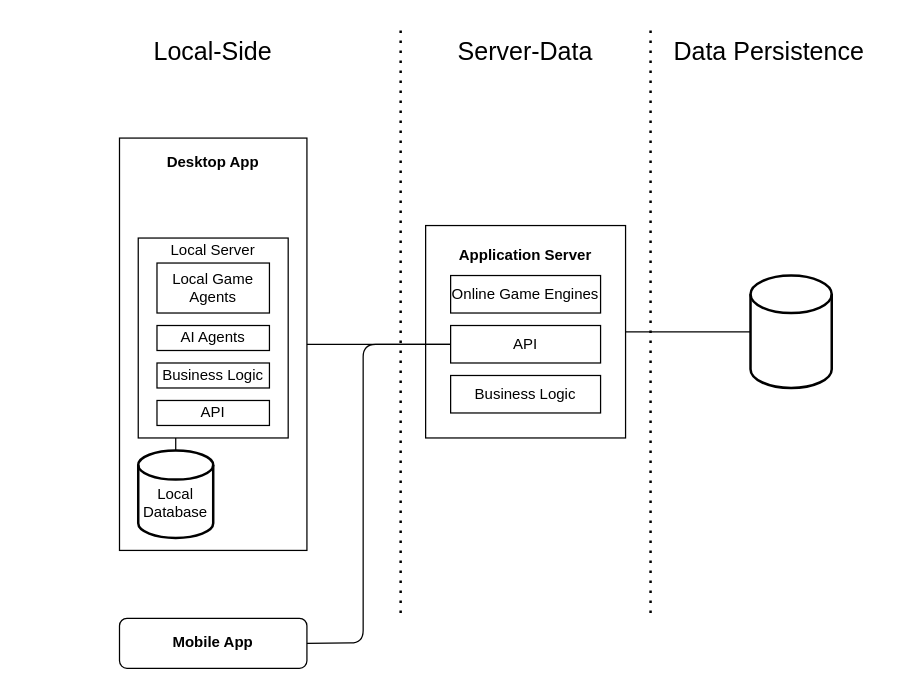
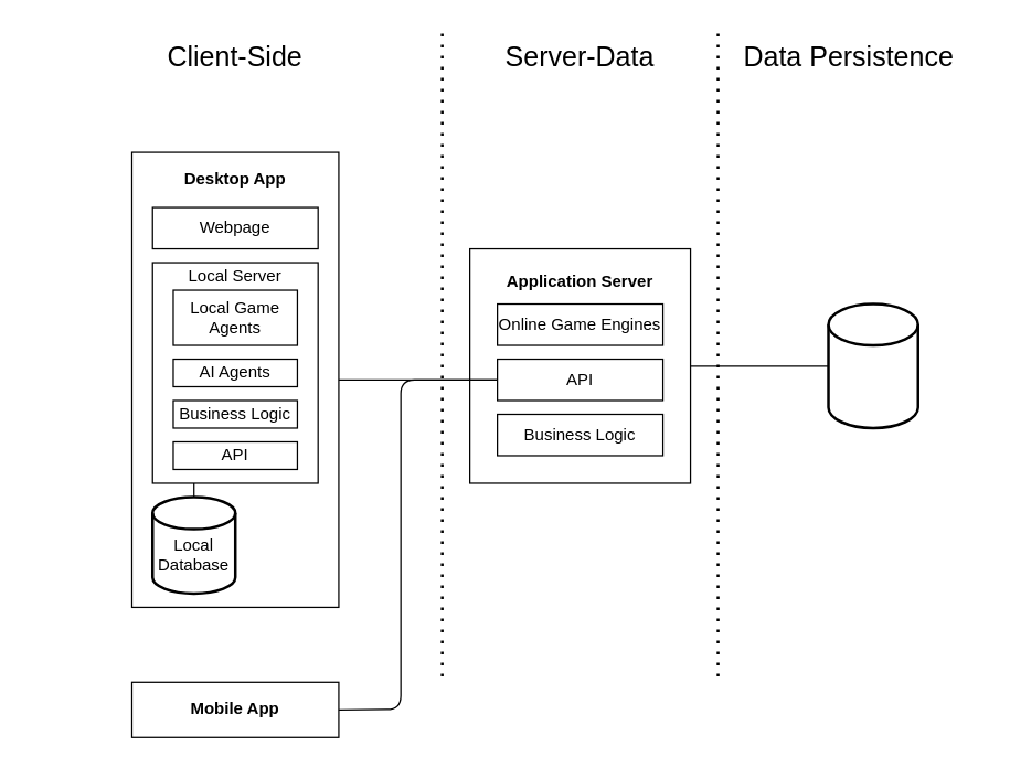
  <mxCell id="0" />
  <mxCell id="1" parent="0" />
  <mxCell id="2" value="" style="rounded=0;whiteSpace=wrap;html=1;" parent="1" vertex="1"><mxGeometry x="95" y="110" width="150" height="330" as="geometry" /></mxCell>
  <mxCell id="3" value="" style="rounded=0;whiteSpace=wrap;html=1;" parent="1" vertex="1"><mxGeometry x="110" y="190" width="120" height="160" as="geometry" /></mxCell>
  <mxCell id="4" value="" style="rounded=0;whiteSpace=wrap;html=1;fontSize=20;" parent="1" vertex="1"><mxGeometry x="340" y="180" width="160" height="170" as="geometry" /></mxCell>
- <mxCell id="5" value="&lt;b&gt;Mobile App&lt;/b&gt;" style="whiteSpace=wrap;html=1;rounded=1;" parent="1" vertex="1"><mxGeometry x="95" y="494.31" width="150" height="40" as="geometry" /></mxCell>
+ <mxCell id="5" value="&lt;b&gt;Mobile App&lt;/b&gt;" style="rounded=0;whiteSpace=wrap;html=1;" parent="1" vertex="1"><mxGeometry x="95" y="494.31" width="150" height="40" as="geometry" /></mxCell>
  <mxCell id="6" value="API" style="rounded=0;whiteSpace=wrap;html=1;" parent="1" vertex="1"><mxGeometry x="360" y="260" width="120" height="30" as="geometry" /></mxCell>
  <mxCell id="7" value="Online Game Engines" style="rounded=0;whiteSpace=wrap;html=1;" parent="1" vertex="1"><mxGeometry x="360" y="220" width="120" height="30" as="geometry" /></mxCell>
  <mxCell id="8" value="AI Agents" style="rounded=0;whiteSpace=wrap;html=1;" parent="1" vertex="1"><mxGeometry x="125" y="260" width="90" height="20" as="geometry" /></mxCell>
  <mxCell id="9" value="" style="endArrow=none;html=1;entryX=0;entryY=0.5;entryDx=0;entryDy=0;entryPerimeter=0;exitX=1;exitY=0.5;exitDx=0;exitDy=0;" parent="1" source="4" target="17" edge="1"><mxGeometry width="50" height="50" relative="1" as="geometry"><mxPoint x="500" y="340" as="sourcePoint" /><mxPoint x="550" y="340" as="targetPoint" /></mxGeometry></mxCell>
  <mxCell id="10" value="Local Game Agents" style="rounded=0;whiteSpace=wrap;html=1;" parent="1" vertex="1"><mxGeometry x="125" y="210" width="90" height="40" as="geometry" /></mxCell>
  <mxCell id="11" value="" style="endArrow=none;dashed=1;html=1;dashPattern=1 3;strokeWidth=2;" parent="1" edge="1"><mxGeometry width="50" height="50" relative="1" as="geometry"><mxPoint x="320" y="490" as="sourcePoint" /><mxPoint x="320" y="20" as="targetPoint" /></mxGeometry></mxCell>
  <mxCell id="12" value="" style="endArrow=none;dashed=1;html=1;dashPattern=1 3;strokeWidth=2;" parent="1" edge="1"><mxGeometry width="50" height="50" relative="1" as="geometry"><mxPoint x="520" y="490" as="sourcePoint" /><mxPoint x="520" y="20" as="targetPoint" /></mxGeometry></mxCell>
- <mxCell id="13" value="Local-Side" style="text;html=1;strokeColor=none;fillColor=none;align=center;verticalAlign=middle;whiteSpace=wrap;rounded=0;fontSize=20;" parent="1" vertex="1"><mxGeometry x="20" y="30" width="300" height="20" as="geometry" /></mxCell>
+ <mxCell id="13" value="Client-Side" style="text;html=1;strokeColor=none;fillColor=none;align=center;verticalAlign=middle;whiteSpace=wrap;rounded=0;fontSize=20;" parent="1" vertex="1"><mxGeometry x="20" y="30" width="300" height="20" as="geometry" /></mxCell>
  <mxCell id="14" value="Server-Data" style="text;html=1;strokeColor=none;fillColor=none;align=center;verticalAlign=middle;whiteSpace=wrap;rounded=0;fontSize=20;" parent="1" vertex="1"><mxGeometry x="320" y="30" width="200" height="20" as="geometry" /></mxCell>
  <mxCell id="15" value="Data Persistence" style="text;html=1;strokeColor=none;fillColor=none;align=center;verticalAlign=middle;whiteSpace=wrap;rounded=0;fontSize=20;" parent="1" vertex="1"><mxGeometry x="520" y="30" width="190" height="20" as="geometry" /></mxCell>
  <mxCell id="16" value="&lt;font style=&quot;font-size: 12px&quot;&gt;&lt;b&gt;Application Server&lt;/b&gt;&lt;br&gt;&lt;/font&gt;" style="text;html=1;strokeColor=none;fillColor=none;align=center;verticalAlign=middle;whiteSpace=wrap;rounded=0;fontSize=20;" parent="1" vertex="1"><mxGeometry x="340" y="190" width="160" height="20" as="geometry" /></mxCell>
  <mxCell id="17" value="" style="strokeWidth=2;html=1;shape=mxgraph.flowchart.database;whiteSpace=wrap;" parent="1" vertex="1"><mxGeometry x="600" y="220" width="65" height="90" as="geometry" /></mxCell>
  <mxCell id="18" value="" style="shape=image;verticalLabelPosition=bottom;labelBackgroundColor=#ffffff;verticalAlign=top;aspect=fixed;imageAspect=0;image=https://marcas-logos.net/wp-content/uploads/2020/11/MySQL-logo.png;" parent="1" vertex="1"><mxGeometry x="591.25" y="160" width="82.5" height="55.05" as="geometry" /></mxCell>
  <mxCell id="19" value="" style="shape=image;verticalLabelPosition=bottom;labelBackgroundColor=#ffffff;verticalAlign=top;aspect=fixed;imageAspect=0;image=https://upload.wikimedia.org/wikipedia/commons/thumb/d/d9/Node.js_logo.svg/1200px-Node.js_logo.svg.png;" parent="1" vertex="1"><mxGeometry x="387.29" y="140" width="65.42" height="40" as="geometry" /></mxCell>
  <mxCell id="20" value="Business Logic" style="rounded=0;whiteSpace=wrap;html=1;" parent="1" vertex="1"><mxGeometry x="360" y="300" width="120" height="30" as="geometry" /></mxCell>
  <mxCell id="21" value="&lt;b&gt;Desktop App&lt;/b&gt;" style="text;html=1;strokeColor=none;fillColor=none;align=center;verticalAlign=middle;whiteSpace=wrap;rounded=0;" parent="1" vertex="1"><mxGeometry x="95" y="120" width="150" height="20" as="geometry" /></mxCell>
  <mxCell id="22" value="Local Server" style="text;html=1;strokeColor=none;fillColor=none;align=center;verticalAlign=middle;whiteSpace=wrap;rounded=0;" parent="1" vertex="1"><mxGeometry x="110" y="190" width="120" height="20" as="geometry" /></mxCell>
  <mxCell id="23" value="Business Logic" style="rounded=0;whiteSpace=wrap;html=1;" parent="1" vertex="1"><mxGeometry x="125" y="290" width="90" height="20" as="geometry" /></mxCell>
  <mxCell id="24" value="&lt;br&gt;Local Database" style="strokeWidth=2;html=1;shape=mxgraph.flowchart.database;whiteSpace=wrap;" parent="1" vertex="1"><mxGeometry x="110" y="360" width="60" height="70" as="geometry" /></mxCell>
  <mxCell id="25" value="" style="shape=image;verticalLabelPosition=bottom;labelBackgroundColor=#ffffff;verticalAlign=top;aspect=fixed;imageAspect=0;image=https://upload.wikimedia.org/wikipedia/commons/thumb/3/38/SQLite370.svg/1200px-SQLite370.svg.png;" parent="1" vertex="1"><mxGeometry x="180" y="380.75" width="60" height="28.5" as="geometry" /></mxCell>
  <mxCell id="26" value="" style="shape=image;verticalLabelPosition=bottom;labelBackgroundColor=#ffffff;verticalAlign=top;aspect=fixed;imageAspect=0;image=https://phaser.io/images/img.png;" parent="1" vertex="1"><mxGeometry x="205" y="75.69" width="40" height="34.31" as="geometry" /></mxCell>
+ <mxCell id="27" value="Webpage" style="rounded=0;whiteSpace=wrap;html=1;" parent="1" vertex="1"><mxGeometry x="110" y="150" width="120" height="30" as="geometry" /></mxCell>
  <mxCell id="28" value="" style="shape=image;verticalLabelPosition=bottom;labelBackgroundColor=#ffffff;verticalAlign=top;aspect=fixed;imageAspect=0;image=https://www.cloudcms.com/images/quickstarts/react/react.df70b005.png;" parent="1" vertex="1"><mxGeometry x="152.5" y="75.69" width="35" height="35" as="geometry" /></mxCell>
  <mxCell id="29" value="" style="shape=image;verticalLabelPosition=bottom;labelBackgroundColor=#ffffff;verticalAlign=top;aspect=fixed;imageAspect=0;image=https://devkico.itexto.com.br/wp-content/uploads/2020/02/electron_logo.png;" parent="1" vertex="1"><mxGeometry x="97.15" y="79.27" width="27.85" height="27.85" as="geometry" /></mxCell>
  <mxCell id="30" value="" style="shape=image;verticalLabelPosition=bottom;labelBackgroundColor=#ffffff;verticalAlign=top;aspect=fixed;imageAspect=0;image=https://phaser.io/images/img.png;" parent="1" vertex="1"><mxGeometry x="200" y="460" width="40" height="34.31" as="geometry" /></mxCell>
  <mxCell id="31" value="" style="shape=image;verticalLabelPosition=bottom;labelBackgroundColor=#ffffff;verticalAlign=top;aspect=fixed;imageAspect=0;image=https://pacotefullstack.com/master/img/tecnologias/react-native.png;" parent="1" vertex="1"><mxGeometry x="100" y="462.58" width="87.5" height="30.12" as="geometry" /></mxCell>
  <mxCell id="32" value="" style="endArrow=none;html=1;exitX=1;exitY=0.5;exitDx=0;exitDy=0;entryX=0;entryY=0.5;entryDx=0;entryDy=0;" parent="1" source="5" target="6" edge="1"><mxGeometry width="50" height="50" relative="1" as="geometry"><mxPoint x="360" y="460" as="sourcePoint" /><mxPoint x="290" y="290" as="targetPoint" /><Array as="points"><mxPoint x="290" y="514" /><mxPoint x="290" y="275" /></Array></mxGeometry></mxCell>
  <mxCell id="33" value="" style="endArrow=none;html=1;entryX=0.25;entryY=1;entryDx=0;entryDy=0;exitX=0.5;exitY=0;exitDx=0;exitDy=0;exitPerimeter=0;" parent="1" source="24" edge="1"><mxGeometry width="50" height="50" relative="1" as="geometry"><mxPoint x="-80" y="330" as="sourcePoint" /><mxPoint x="140" y="350" as="targetPoint" /></mxGeometry></mxCell>
  <mxCell id="34" value="API" style="rounded=0;whiteSpace=wrap;html=1;" parent="1" vertex="1"><mxGeometry x="125" y="320" width="90" height="20" as="geometry" /></mxCell>
  <mxCell id="35" value="" style="endArrow=none;html=1;entryX=1;entryY=0.5;entryDx=0;entryDy=0;exitX=0;exitY=0.5;exitDx=0;exitDy=0;" parent="1" source="6" target="2" edge="1"><mxGeometry width="50" height="50" relative="1" as="geometry"><mxPoint x="390" y="470" as="sourcePoint" /><mxPoint x="440" y="420" as="targetPoint" /></mxGeometry></mxCell>
